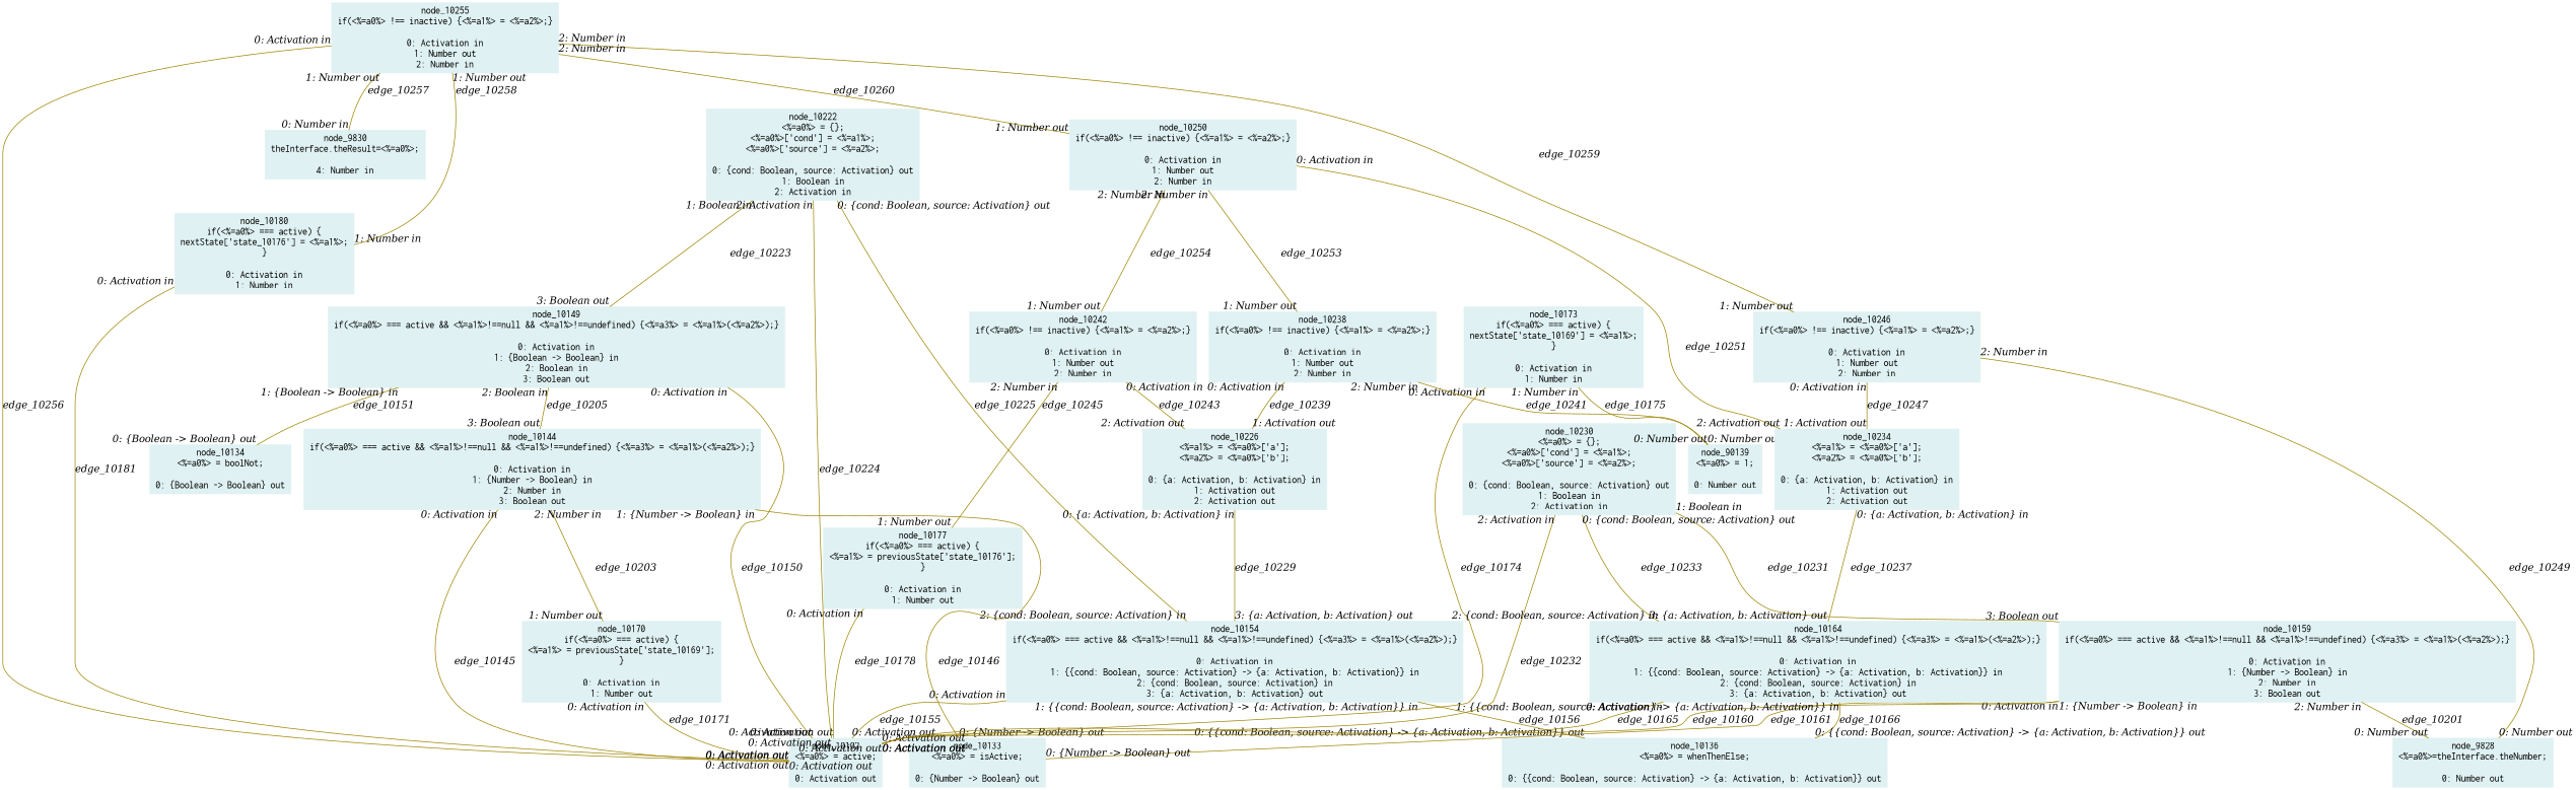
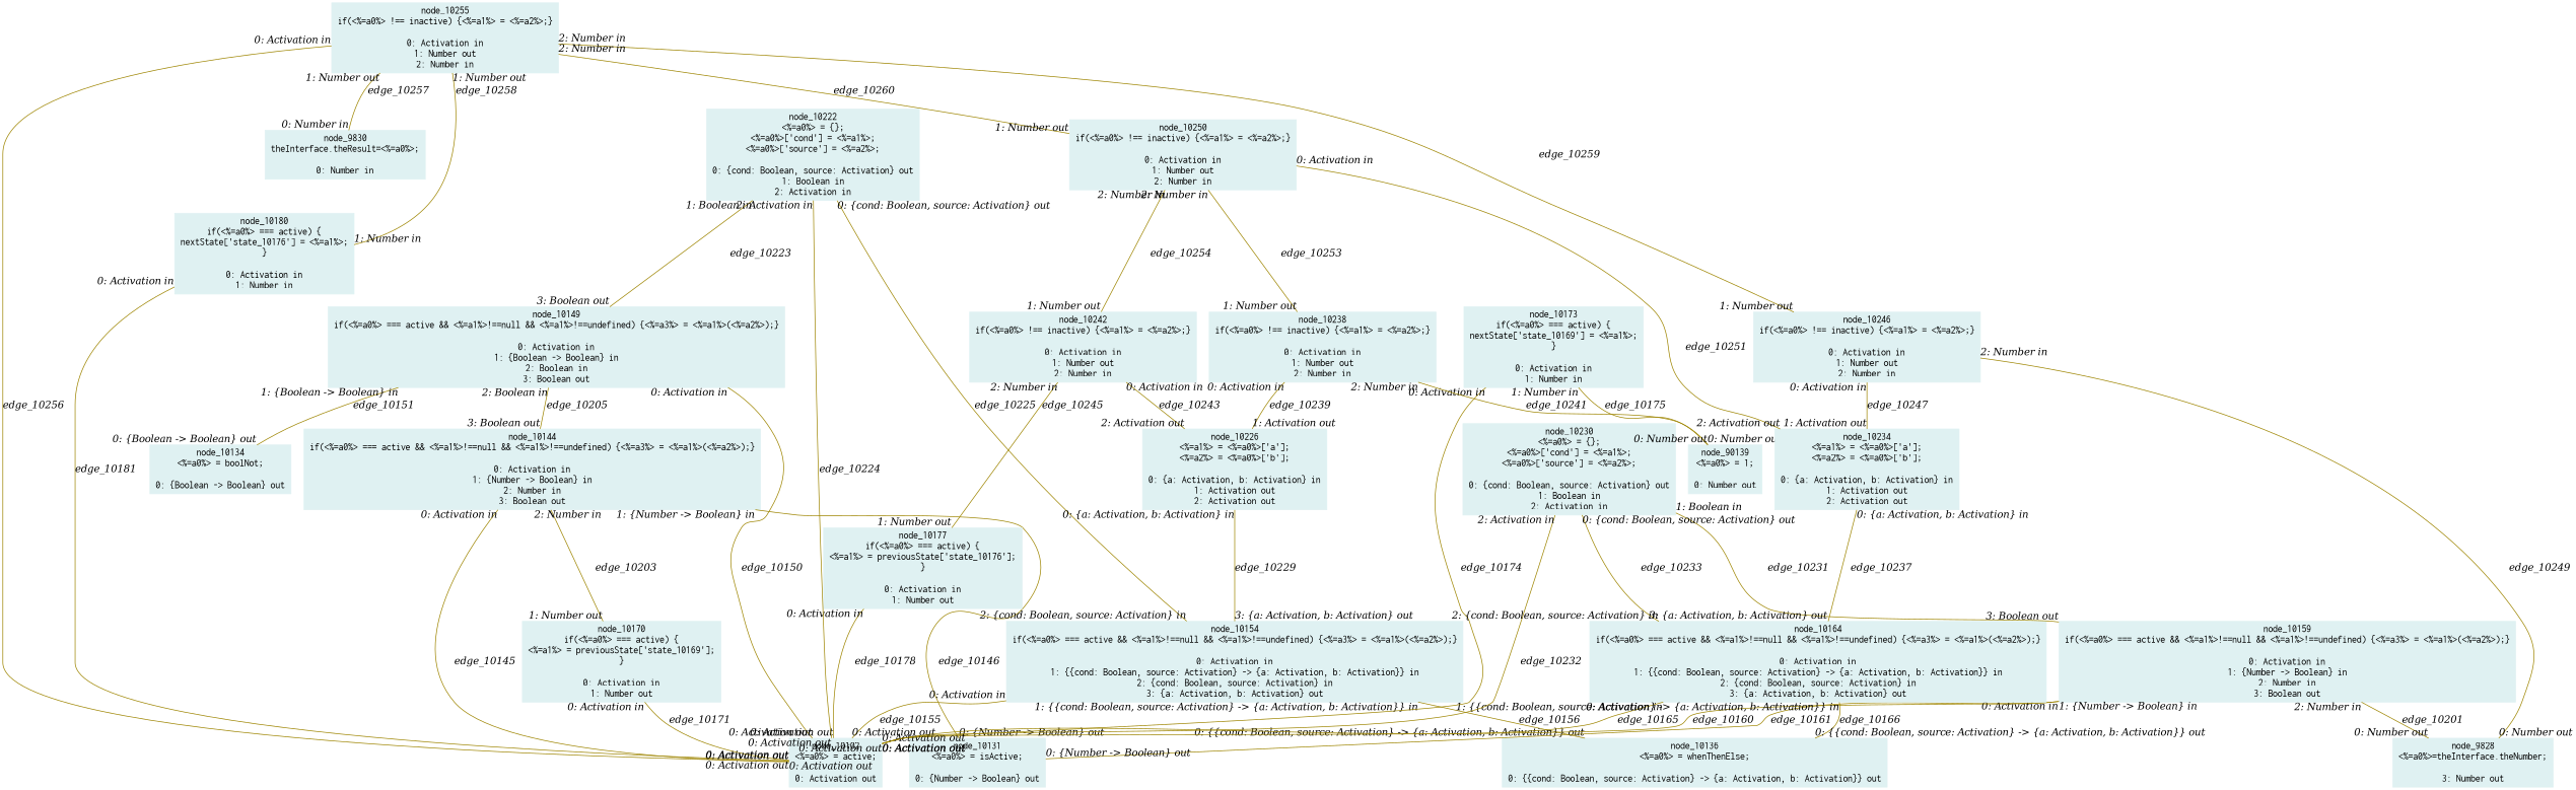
  digraph {
    node [color="#dff1f2" fontname=Courier shape=box style=filled]
    edge [arrowHead=none arrowsize=1 color="#9d8400" dir=none fontname="Times-Italic" headlabel="0: Activation out" taillabel="0: Activation in"]
-   n1 [label="node_9828\n<%=a0%>=theInterface.theNumber;\n\n0: Number out"]
-   n2 [label="node_9830\ntheInterface.theResult=<%=a0%>;\n\n4: Number in"]
+   n1 [label="node_9828\n<%=a0%>=theInterface.theNumber;\n\n3: Number out"]
+   n2 [label="node_9830\ntheInterface.theResult=<%=a0%>;\n\n0: Number in"]
    n3 [label="node_10102\n<%=a0%> = active;\n\n0: Activation out"]
-   n4 [label="node_10133\n<%=a0%> = isActive;\n\n0: {Number -> Boolean} out"]
+   n4 [label="node_10131\n<%=a0%> = isActive;\n\n0: {Number -> Boolean} out"]
    n5 [label="node_10134\n<%=a0%> = boolNot;\n\n0: {Boolean -> Boolean} out"]
    n6 [label="node_10136\n<%=a0%> = whenThenElse;\n\n0: {{cond: Boolean, source: Activation} -> {a: Activation, b: Activation}} out"]
    n7 [label="node_90139\n<%=a0%> = 1;\n\n0: Number out"]
    n8 [label="node_10144\nif(<%=a0%> === active && <%=a1%>!==null && <%=a1%>!==undefined) {<%=a3%> = <%=a1%>(<%=a2%>);}\n\n0: Activation in\n1: {Number -> Boolean} in\n2: Number in\n3: Boolean out"]
    n9 [label="node_10170\nif(<%=a0%> === active) {\n<%=a1%> = previousState['state_10169'];\n}\n\n0: Activation in\n1: Number out"]
    n10 [label="node_10149\nif(<%=a0%> === active && <%=a1%>!==null && <%=a1%>!==undefined) {<%=a3%> = <%=a1%>(<%=a2%>);}\n\n0: Activation in\n1: {Boolean -> Boolean} in\n2: Boolean in\n3: Boolean out"]
    n11 [label="node_10154\nif(<%=a0%> === active && <%=a1%>!==null && <%=a1%>!==undefined) {<%=a3%> = <%=a1%>(<%=a2%>);}\n\n0: Activation in\n1: {{cond: Boolean, source: Activation} -> {a: Activation, b: Activation}} in\n2: {cond: Boolean, source: Activation} in\n3: {a: Activation, b: Activation} out"]
    n12 [label="node_10159\nif(<%=a0%> === active && <%=a1%>!==null && <%=a1%>!==undefined) {<%=a3%> = <%=a1%>(<%=a2%>);}\n\n0: Activation in\n1: {Number -> Boolean} in\n2: Number in\n3: Boolean out"]
    n13 [label="node_10164\nif(<%=a0%> === active && <%=a1%>!==null && <%=a1%>!==undefined) {<%=a3%> = <%=a1%>(<%=a2%>);}\n\n0: Activation in\n1: {{cond: Boolean, source: Activation} -> {a: Activation, b: Activation}} in\n2: {cond: Boolean, source: Activation} in\n3: {a: Activation, b: Activation} out"]
    n14 [label="node_10173\nif(<%=a0%> === active) {\nnextState['state_10169'] = <%=a1%>;\n}\n\n0: Activation in\n1: Number in"]
    n15 [label="node_10177\nif(<%=a0%> === active) {\n<%=a1%> = previousState['state_10176'];\n}\n\n0: Activation in\n1: Number out"]
    n16 [label="node_10180\nif(<%=a0%> === active) {\nnextState['state_10176'] = <%=a1%>;\n}\n\n0: Activation in\n1: Number in"]
    n17 [label="node_10222\n<%=a0%> = {};\n<%=a0%>['cond'] = <%=a1%>;\n<%=a0%>['source'] = <%=a2%>;\n\n0: {cond: Boolean, source: Activation} out\n1: Boolean in\n2: Activation in"]
    n18 [label="node_10226\n<%=a1%> = <%=a0%>['a'];\n<%=a2%> = <%=a0%>['b'];\n\n0: {a: Activation, b: Activation} in\n1: Activation out\n2: Activation out"]
    n19 [label="node_10230\n<%=a0%> = {};\n<%=a0%>['cond'] = <%=a1%>;\n<%=a0%>['source'] = <%=a2%>;\n\n0: {cond: Boolean, source: Activation} out\n1: Boolean in\n2: Activation in"]
    n20 [label="node_10234\n<%=a1%> = <%=a0%>['a'];\n<%=a2%> = <%=a0%>['b'];\n\n0: {a: Activation, b: Activation} in\n1: Activation out\n2: Activation out"]
    n21 [label="node_10238\nif(<%=a0%> !== inactive) {<%=a1%> = <%=a2%>;}\n\n0: Activation in\n1: Number out\n2: Number in"]
    n22 [label="node_10242\nif(<%=a0%> !== inactive) {<%=a1%> = <%=a2%>;}\n\n0: Activation in\n1: Number out\n2: Number in"]
    n23 [label="node_10246\nif(<%=a0%> !== inactive) {<%=a1%> = <%=a2%>;}\n\n0: Activation in\n1: Number out\n2: Number in"]
    n24 [label="node_10250\nif(<%=a0%> !== inactive) {<%=a1%> = <%=a2%>;}\n\n0: Activation in\n1: Number out\n2: Number in"]
    n25 [label="node_10255\nif(<%=a0%> !== inactive) {<%=a1%> = <%=a2%>;}\n\n0: Activation in\n1: Number out\n2: Number in"]
    n8 -> n3 [label=edge_10145]
    n8 -> n4 [headlabel="0: {Number -> Boolean} out" label=edge_10146 taillabel="1: {Number -> Boolean} in"]
    n8 -> n9 [headlabel="1: Number out" label=edge_10203 taillabel="2: Number in"]
    n9 -> n3 [label=edge_10171]
    n10 -> n3 [label=edge_10150]
    n10 -> n5 [headlabel="0: {Boolean -> Boolean} out" label=edge_10151 taillabel="1: {Boolean -> Boolean} in"]
    n10 -> n8 [headlabel="3: Boolean out" label=edge_10205 taillabel="2: Boolean in"]
    n11 -> n3 [label=edge_10155]
    n11 -> n6 [headlabel="0: {{cond: Boolean, source: Activation} -> {a: Activation, b: Activation}} out" label=edge_10156 taillabel="1: {{cond: Boolean, source: Activation} -> {a: Activation, b: Activation}} in"]
    n12 -> n1 [headlabel="0: Number out" label=edge_10201 taillabel="2: Number in"]
    n12 -> n3 [label=edge_10160]
    n12 -> n4 [headlabel="0: {Number -> Boolean} out" label=edge_10161 taillabel="1: {Number -> Boolean} in"]
    n13 -> n3 [label=edge_10165]
    n13 -> n6 [headlabel="0: {{cond: Boolean, source: Activation} -> {a: Activation, b: Activation}} out" label=edge_10166 taillabel="1: {{cond: Boolean, source: Activation} -> {a: Activation, b: Activation}} in"]
    n14 -> n3 [label=edge_10174]
    n14 -> n7 [headlabel="0: Number out" label=edge_10175 taillabel="1: Number in"]
    n15 -> n3 [label=edge_10178]
    n16 -> n3 [label=edge_10181]
    n17 -> n3 [label=edge_10224 taillabel="2: Activation in"]
    n17 -> n10 [headlabel="3: Boolean out" label=edge_10223 taillabel="1: Boolean in"]
    n17 -> n11 [headlabel="2: {cond: Boolean, source: Activation} in" label=edge_10225 taillabel="0: {cond: Boolean, source: Activation} out"]
    n18 -> n11 [headlabel="3: {a: Activation, b: Activation} out" label=edge_10229 taillabel="0: {a: Activation, b: Activation} in"]
    n19 -> n3 [label=edge_10232 taillabel="2: Activation in"]
    n19 -> n12 [headlabel="3: Boolean out" label=edge_10231 taillabel="1: Boolean in"]
    n19 -> n13 [headlabel="2: {cond: Boolean, source: Activation} in" label=edge_10233 taillabel="0: {cond: Boolean, source: Activation} out"]
    n20 -> n13 [headlabel="3: {a: Activation, b: Activation} out" label=edge_10237 taillabel="0: {a: Activation, b: Activation} in"]
    n21 -> n7 [headlabel="0: Number out" label=edge_10241 taillabel="2: Number in"]
    n21 -> n18 [headlabel="1: Activation out" label=edge_10239]
    n22 -> n15 [headlabel="1: Number out" label=edge_10245 taillabel="2: Number in"]
    n22 -> n18 [headlabel="2: Activation out" label=edge_10243]
    n23 -> n1 [headlabel="0: Number out" label=edge_10249 taillabel="2: Number in"]
    n23 -> n20 [headlabel="1: Activation out" label=edge_10247]
    n24 -> n20 [headlabel="2: Activation out" label=edge_10251]
    n24 -> n21 [headlabel="1: Number out" label=edge_10253 taillabel="2: Number in"]
    n24 -> n22 [headlabel="1: Number out" label=edge_10254 taillabel="2: Number in"]
    n25 -> n2 [headlabel="0: Number in" label=edge_10257 taillabel="1: Number out"]
    n25 -> n3 [label=edge_10256]
    n25 -> n16 [headlabel="1: Number in" label=edge_10258 taillabel="1: Number out"]
    n25 -> n23 [headlabel="1: Number out" label=edge_10259 taillabel="2: Number in"]
    n25 -> n24 [headlabel="1: Number out" label=edge_10260 taillabel="2: Number in"]
  }
